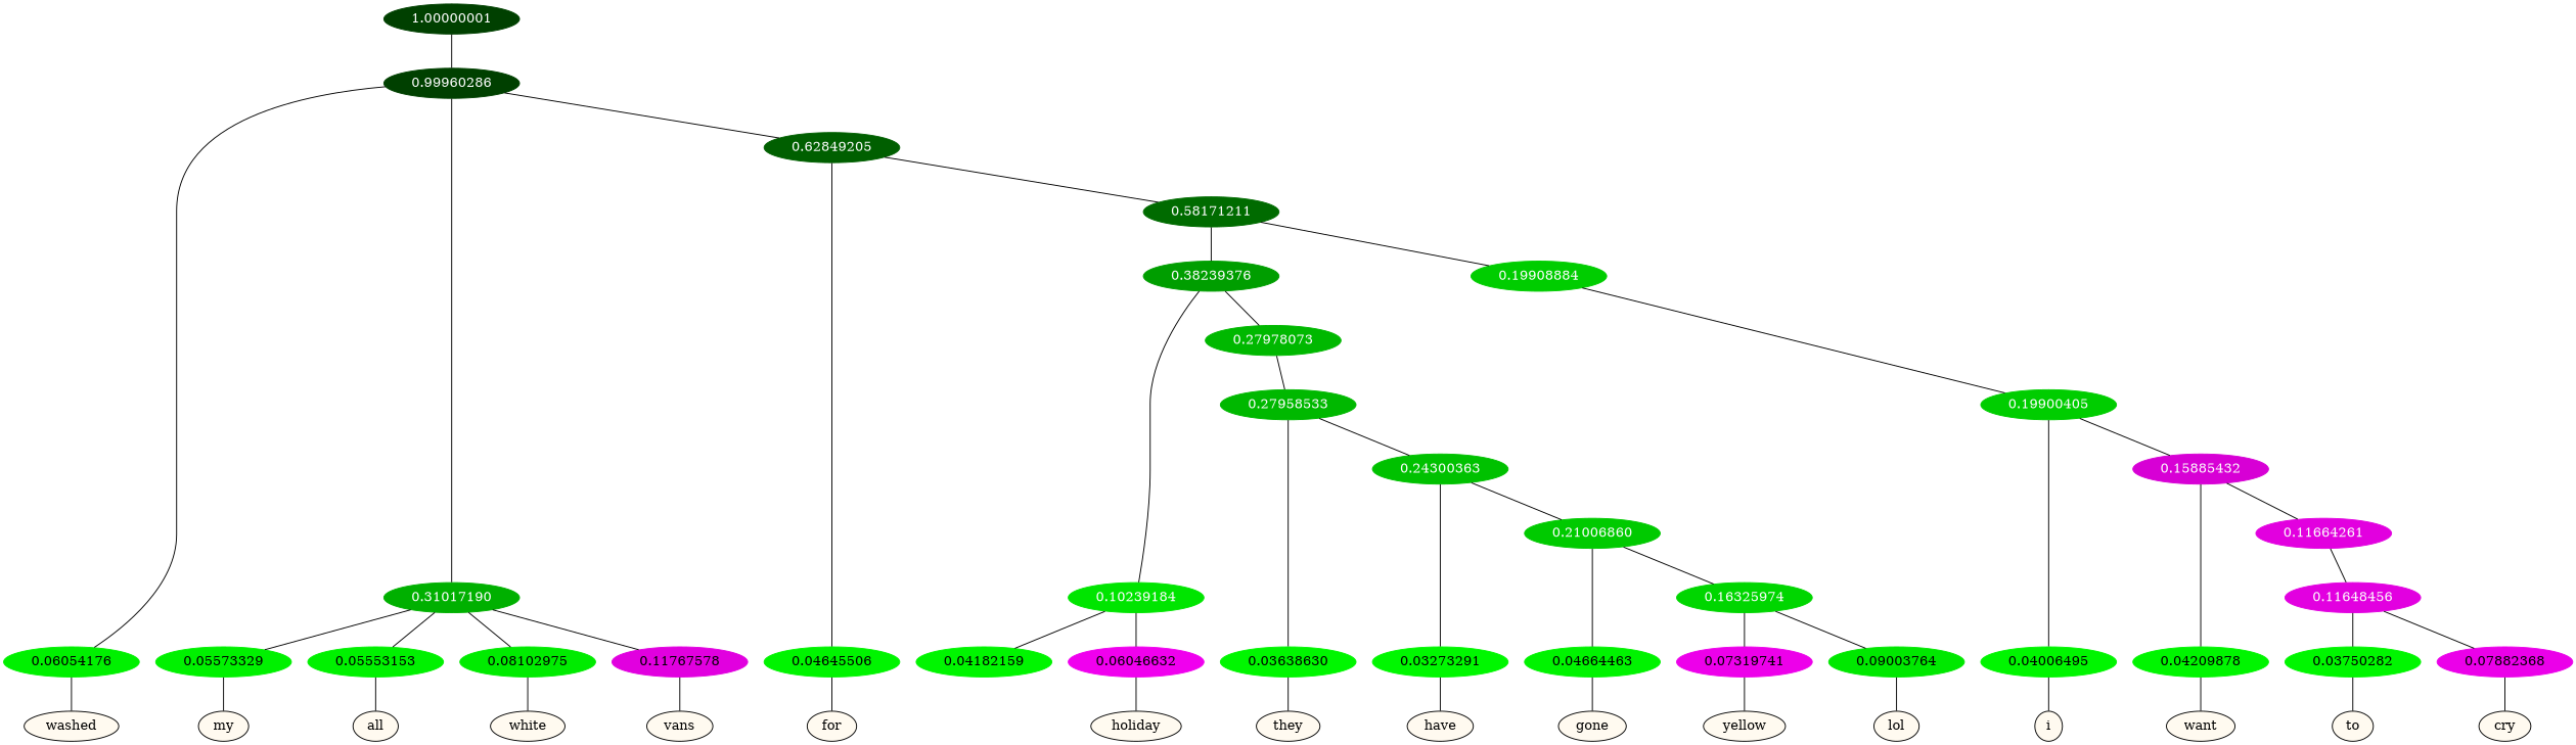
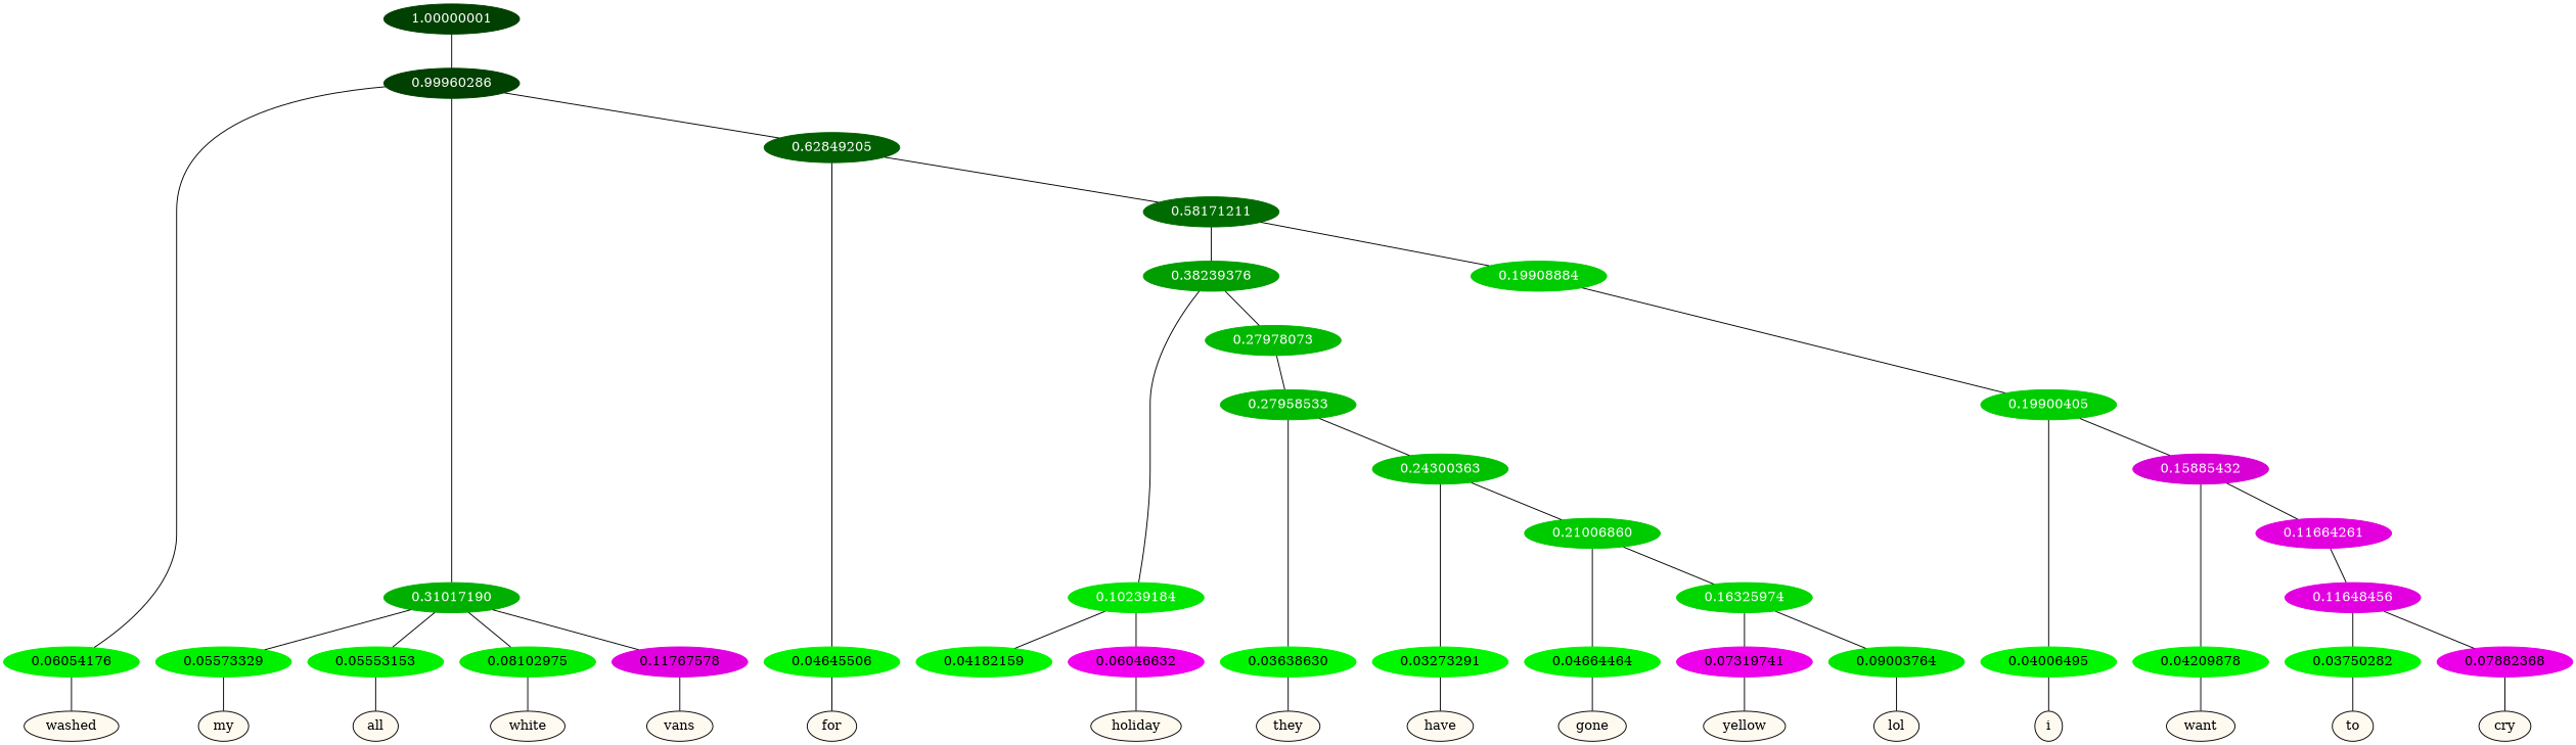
  graph {
    node [color=black format=png nodesep=0.001 ordering=out overlap_scaling=0.01 ranksep=0.001 style=filled fontcolor=black]
    n1 [fillcolor=floralwhite height=0.15 label=washed style="filled,solid" width=0.15 fontcolor=""]
    n2 [fillcolor=floralwhite height=0.15 label=my style="filled,solid" width=0.15 fontcolor=""]
    n3 [fillcolor=floralwhite height=0.15 label=all style="filled,solid" width=0.15 fontcolor=""]
    n4 [fillcolor=floralwhite height=0.15 label=white style="filled,solid" width=0.15 fontcolor=""]
    n5 [fillcolor=floralwhite height=0.15 label=vans style="filled,solid" width=0.15 fontcolor=""]
    n6 [fillcolor=floralwhite height=0.15 label=for style="filled,solid" width=0.15 fontcolor=""]
    n7 [fillcolor=floralwhite height=0.15 label=holiday style="filled,solid" width=0.15 fontcolor=""]
    n8 [fillcolor=floralwhite height=0.15 label=they style="filled,solid" width=0.15 fontcolor=""]
    n9 [fillcolor=floralwhite height=0.15 label=have style="filled,solid" width=0.15 fontcolor=""]
    n10 [fillcolor=floralwhite height=0.15 label=gone style="filled,solid" width=0.15 fontcolor=""]
    n11 [fillcolor=floralwhite height=0.15 label=yellow style="filled,solid" width=0.15 fontcolor=""]
    n12 [fillcolor=floralwhite height=0.15 label=lol style="filled,solid" width=0.15 fontcolor=""]
    n13 [fillcolor=floralwhite height=0.15 label=i style="filled,solid" width=0.15 fontcolor=""]
    n14 [fillcolor=floralwhite height=0.15 label=want style="filled,solid" width=0.15 fontcolor=""]
    n15 [fillcolor=floralwhite height=0.15 label=to style="filled,solid" width=0.15 fontcolor=""]
    n16 [fillcolor=floralwhite height=0.15 label=cry style="filled,solid" width=0.15 fontcolor=""]
    n17 [color="0.334 1.000 0.939" height=0.15 label=0.06054176 width=0.15]
    n18 [color="0.334 1.000 0.944" height=0.15 label=0.05573329 width=0.15]
    n19 [color="0.334 1.000 0.944" height=0.15 label=0.05553153 width=0.15]
    n20 [color="0.334 1.000 0.919" height=0.15 label=0.08102975 width=0.15]
    n21 [color="0.835 1.000 0.882" height=0.15 label=0.11767578 width=0.15]
    n22 [color="0.334 1.000 0.954" height=0.15 label=0.04645506 width=0.15]
    n23 [color="0.334 1.000 0.958" height=0.15 label=0.04182159 width=0.15]
    n24 [color="0.835 1.000 0.940" height=0.15 label=0.06046632 width=0.15]
    n25 [color="0.334 1.000 0.964" height=0.15 label=0.03638630 width=0.15]
    n26 [color="0.334 1.000 0.967" height=0.15 label=0.03273291 width=0.15]
-   n27 [color="0.334 1.000 0.953" height=0.15 label=0.04664463 width=0.15]
+   n27 [color="0.334 1.000 0.953" height=0.15 label=0.04664464 width=0.15]
    n28 [color="0.835 1.000 0.927" height=0.15 label=0.07319741 width=0.15]
    n29 [color="0.334 1.000 0.910" height=0.15 label=0.09003764 width=0.15]
    n30 [color="0.334 1.000 0.960" height=0.15 label=0.04006495 width=0.15]
    n31 [color="0.334 1.000 0.958" height=0.15 label=0.04209878 width=0.15]
    n32 [color="0.334 1.000 0.962" height=0.15 label=0.03750282 width=0.15]
    n33 [color="0.835 1.000 0.921" height=0.15 label=0.07882368 width=0.15]
    n34 [color="0.334 1.000 0.250" fontcolor=grey99 height=0.15 label=1.00000001 width=0.15]
    n35 [color="0.334 1.000 0.250" fontcolor=grey99 height=0.15 label=0.99960286 width=0.15]
    n36 [color="0.334 1.000 0.690" fontcolor=grey99 height=0.15 label=0.31017190 width=0.15]
    n37 [color="0.334 1.000 0.372" fontcolor=grey99 height=0.15 label=0.62849205 width=0.15]
    n38 [color="0.334 1.000 0.418" fontcolor=grey99 height=0.15 label=0.58171211 width=0.15]
    n39 [color="0.334 1.000 0.618" fontcolor=grey99 height=0.15 label=0.38239376 width=0.15]
    n40 [color="0.334 1.000 0.801" fontcolor=grey99 height=0.15 label=0.19908884 width=0.15]
    n41 [color="0.334 1.000 0.898" fontcolor=grey99 height=0.15 label=0.10239184 width=0.15]
    n42 [color="0.334 1.000 0.720" fontcolor=grey99 height=0.15 label=0.27978073 width=0.15]
    n43 [color="0.334 1.000 0.801" fontcolor=grey99 height=0.15 label=0.19900405 width=0.15]
    n44 [color="0.334 1.000 0.720" fontcolor=grey99 height=0.15 label=0.27958533 width=0.15]
    n45 [color="0.835 1.000 0.841" fontcolor=grey99 height=0.15 label=0.15885432 width=0.15]
    n46 [color="0.334 1.000 0.757" fontcolor=grey99 height=0.15 label=0.24300363 width=0.15]
    n47 [color="0.835 1.000 0.883" fontcolor=grey99 height=0.15 label=0.11664261 width=0.15]
    n48 [color="0.334 1.000 0.790" fontcolor=grey99 height=0.15 label=0.21006860 width=0.15]
    n49 [color="0.835 1.000 0.884" fontcolor=grey99 height=0.15 label=0.11648456 width=0.15]
    n50 [color="0.334 1.000 0.837" fontcolor=grey99 height=0.15 label=0.16325974 width=0.15]
    subgraph sub_1 {
      rank=same
      n1
      n2
      n3
      n4
      n5
      n6
      n7
      n8
      n9
      n10
      n11
      n12
      n13
      n14
      n15
      n16
    }
    subgraph sub_2 {
      rank=same
      n17
      n18
      n19
      n20
      n21
      n22
      n23
      n24
      n25
      n26
      n27
      n28
      n29
      n30
      n31
      n32
      n33
    }
    n17 -- n1
    n18 -- n2
    n19 -- n3
    n20 -- n4
    n21 -- n5
    n22 -- n6
    n24 -- n7
    n25 -- n8
    n26 -- n9
    n27 -- n10
    n28 -- n11
    n29 -- n12
    n30 -- n13
    n31 -- n14
    n32 -- n15
    n33 -- n16
    n34 -- n35
    n35 -- n17
    n35 -- n36
    n35 -- n37
    n36 -- n18
    n36 -- n19
    n36 -- n20
    n36 -- n21
    n37 -- n22
    n37 -- n38
    n38 -- n39
    n38 -- n40
    n39 -- n41
    n39 -- n42
    n40 -- n43
    n41 -- n23
    n41 -- n24
    n42 -- n44
    n43 -- n30
    n43 -- n45
    n44 -- n25
    n44 -- n46
    n45 -- n31
    n45 -- n47
    n46 -- n26
    n46 -- n48
    n47 -- n49
    n48 -- n27
    n48 -- n50
    n49 -- n32
    n49 -- n33
    n50 -- n28
    n50 -- n29
  }
